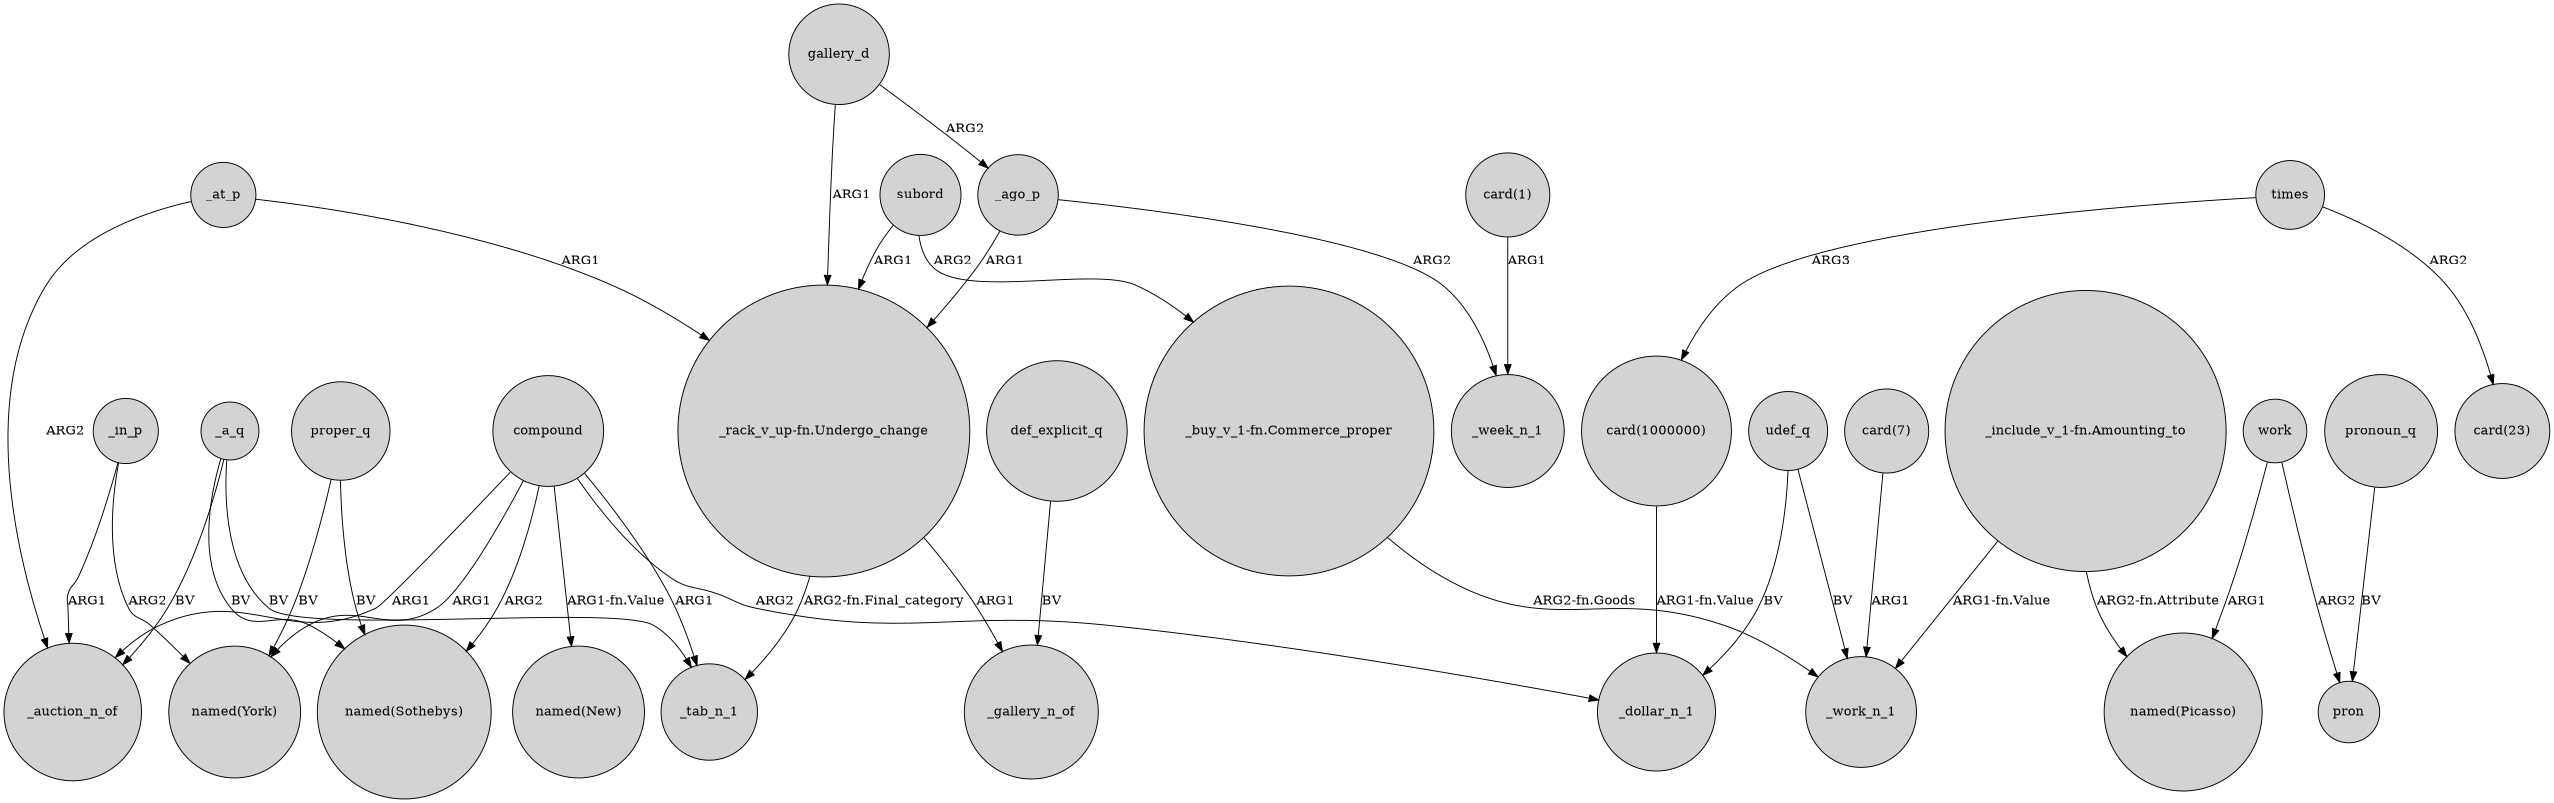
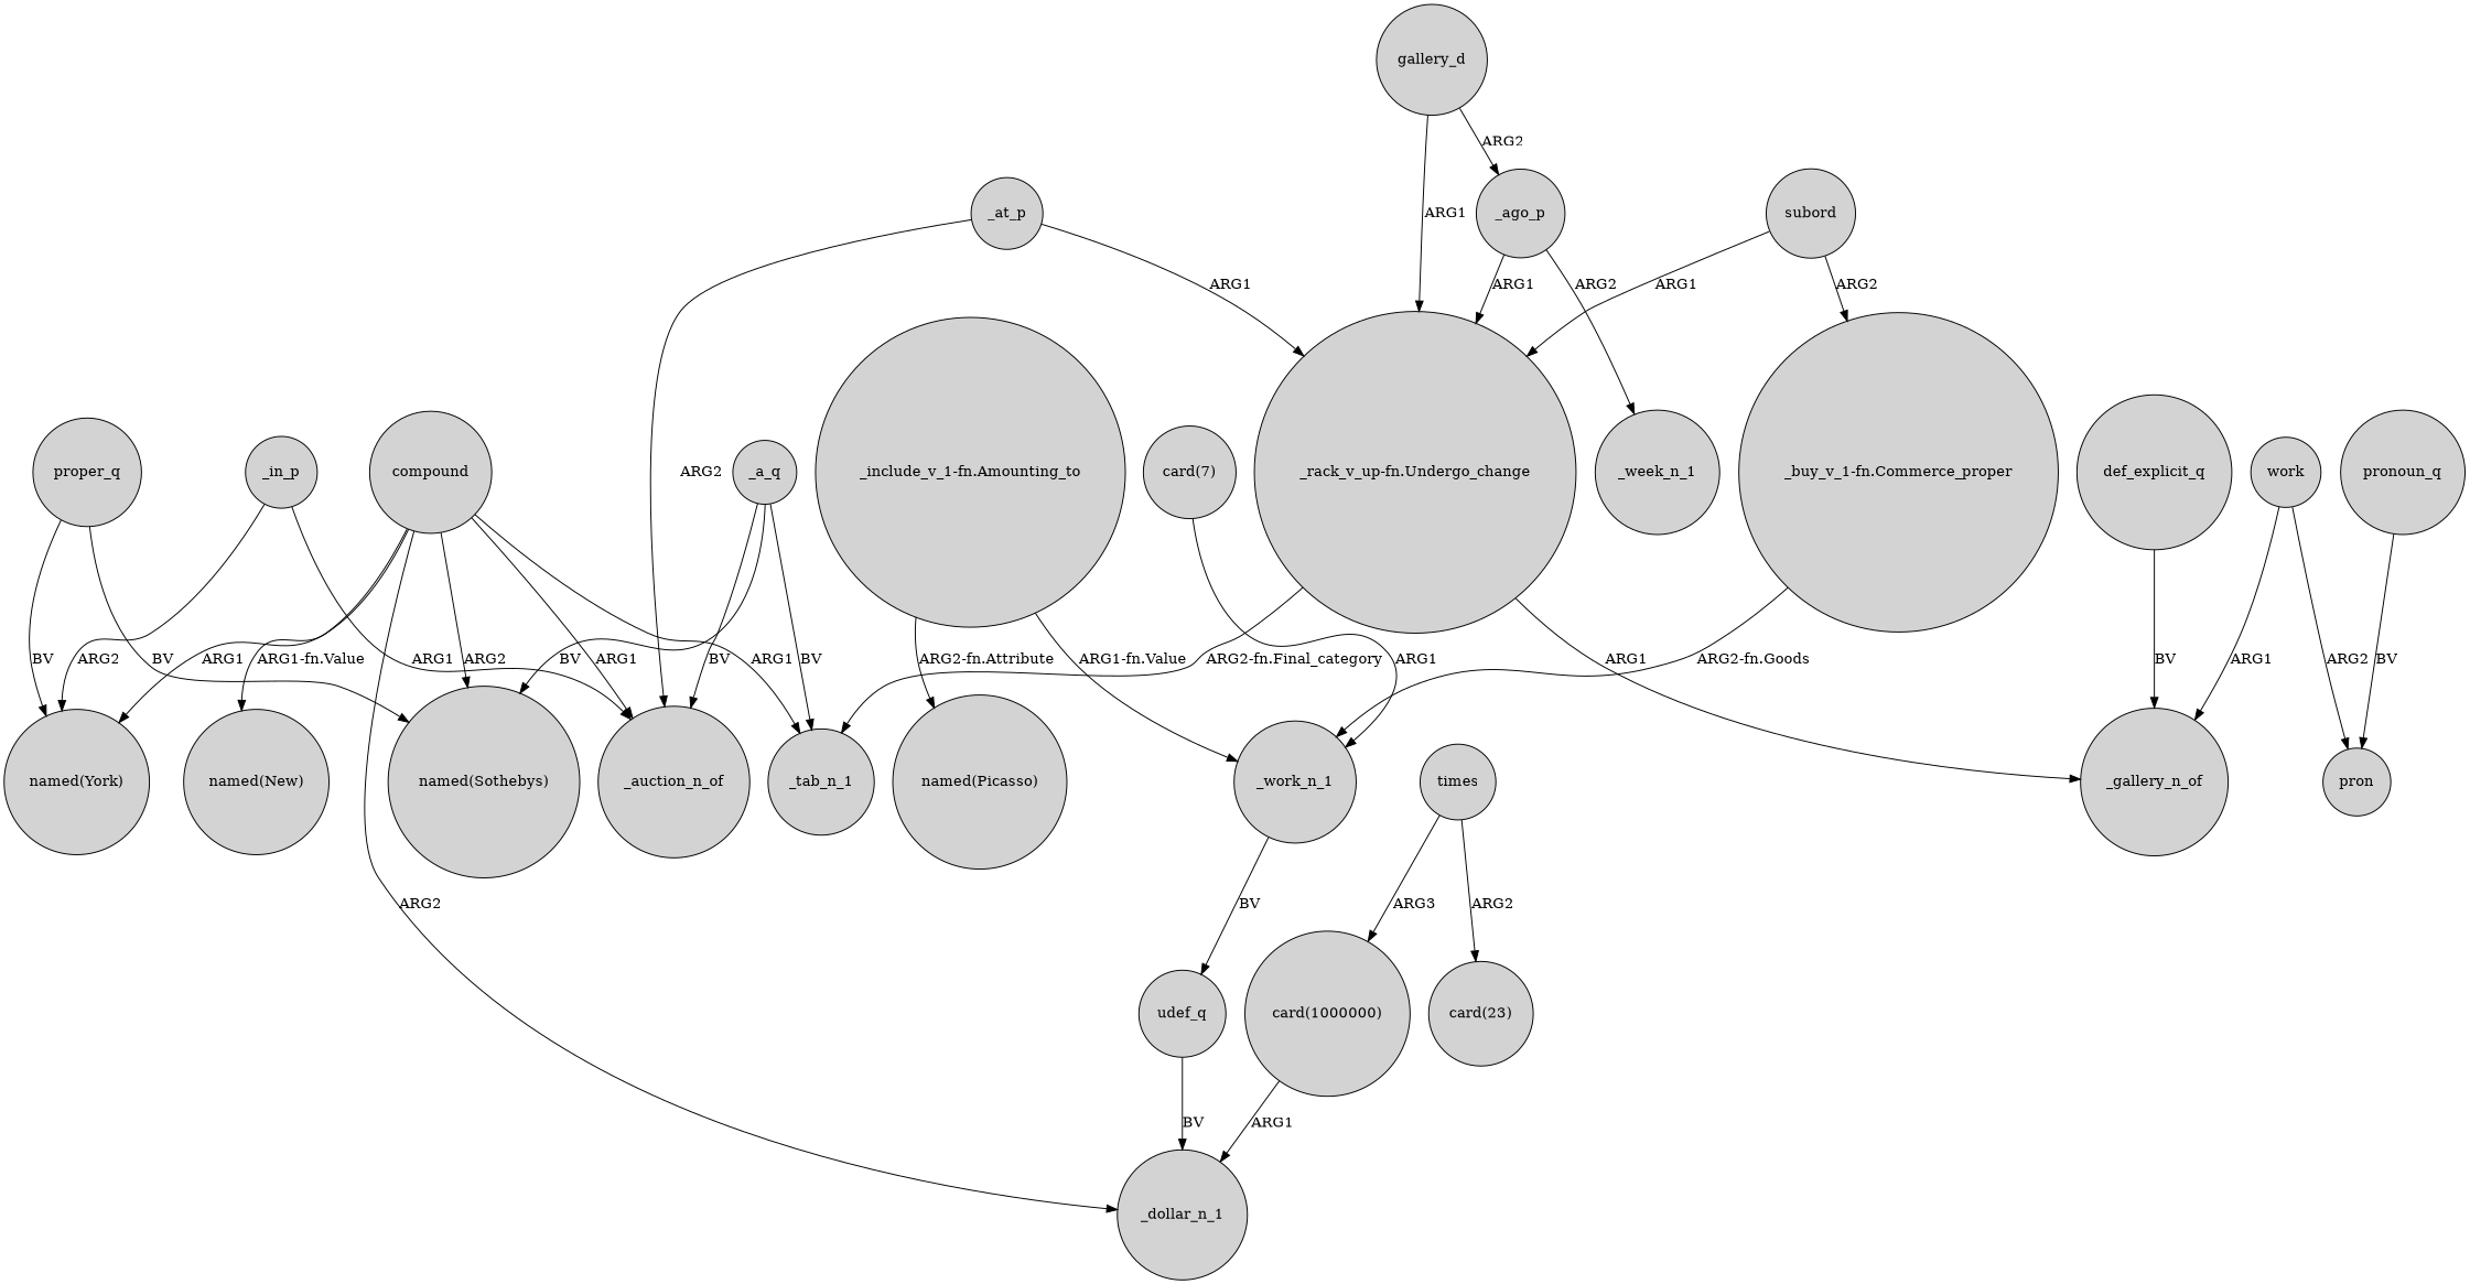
  digraph {
    node [shape=circle style=filled]
    subord
    "_rack_v_up-fn.Undergo_change"
    n3 [label="_buy_v_1-fn.Commerce_proper"]
    _tab_n_1
    _gallery_n_of
    _work_n_1
    "_include_v_1-fn.Amounting_to"
    "named(Picasso)"
-   "card(1)"
    _week_n_1
    _in_p
    _auction_n_of
    "named(York)"
    compound
    "named(New)"
    _dollar_n_1
    "named(Sothebys)"
    n18 [label=gallery_d]
    _ago_p
    proper_q
    def_explicit_q
    times
    "card(1000000)"
    "card(23)"
    udef_q
    pronoun_q
    pron
    n28 [label=work]
    _a_q
    "card(7)"
    _at_p
    subord -> "_rack_v_up-fn.Undergo_change" [label=ARG1]
    subord -> n3 [label=ARG2]
    "_rack_v_up-fn.Undergo_change" -> _tab_n_1 [label="ARG2-fn.Final_category"]
    "_rack_v_up-fn.Undergo_change" -> _gallery_n_of [label=ARG1]
    n3 -> _work_n_1 [label="ARG2-fn.Goods"]
    "_include_v_1-fn.Amounting_to" -> _work_n_1 [label="ARG1-fn.Value"]
    "_include_v_1-fn.Amounting_to" -> "named(Picasso)" [label="ARG2-fn.Attribute"]
-   "card(1)" -> _week_n_1 [label=ARG1]
    _in_p -> _auction_n_of [label=ARG1]
    _in_p -> "named(York)" [label=ARG2]
    compound -> _tab_n_1 [label=ARG1]
    compound -> _auction_n_of [label=ARG1]
    compound -> "named(York)" [label=ARG1]
    compound -> "named(New)" [label="ARG1-fn.Value"]
    compound -> _dollar_n_1 [label=ARG2]
    compound -> "named(Sothebys)" [label=ARG2]
    n18 -> "_rack_v_up-fn.Undergo_change" [label=ARG1]
    n18 -> _ago_p [label=ARG2]
    _ago_p -> "_rack_v_up-fn.Undergo_change" [label=ARG1]
    _ago_p -> _week_n_1 [label=ARG2]
    proper_q -> "named(York)" [label=BV]
    proper_q -> "named(Sothebys)" [label=BV]
    def_explicit_q -> _gallery_n_of [label=BV]
    times -> "card(1000000)" [label=ARG3]
    times -> "card(23)" [label=ARG2]
-   "card(1000000)" -> _dollar_n_1 [label="ARG1-fn.Value"]
-   udef_q -> _work_n_1 [label=BV]
+   "card(1000000)" -> _dollar_n_1 [label=ARG1]
+   _work_n_1 -> udef_q [label=BV]
    udef_q -> _dollar_n_1 [label=BV]
    pronoun_q -> pron [label=BV]
-   n28 -> "named(Picasso)" [label=ARG1]
+   n28 -> _gallery_n_of [label=ARG1]
    n28 -> pron [label=ARG2]
    _a_q -> _tab_n_1 [label=BV]
    _a_q -> _auction_n_of [label=BV]
    _a_q -> "named(Sothebys)" [label=BV]
    "card(7)" -> _work_n_1 [label=ARG1]
    _at_p -> "_rack_v_up-fn.Undergo_change" [label=ARG1]
    _at_p -> _auction_n_of [label=ARG2]
  }
